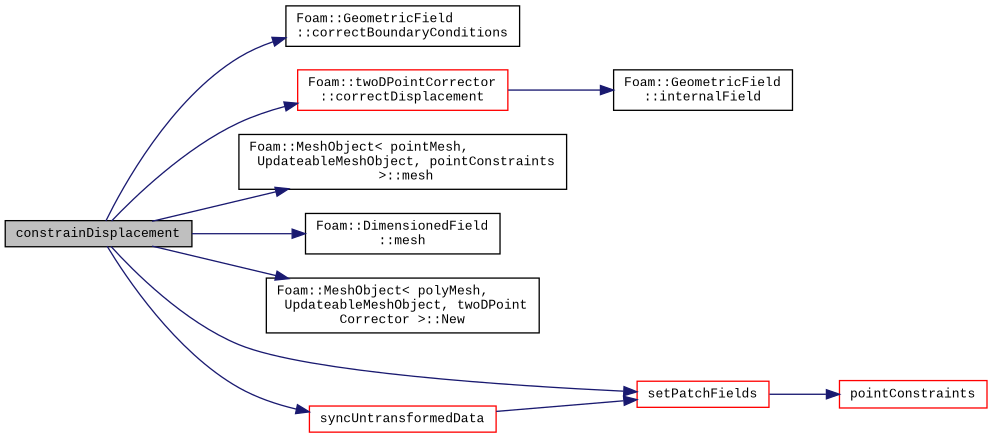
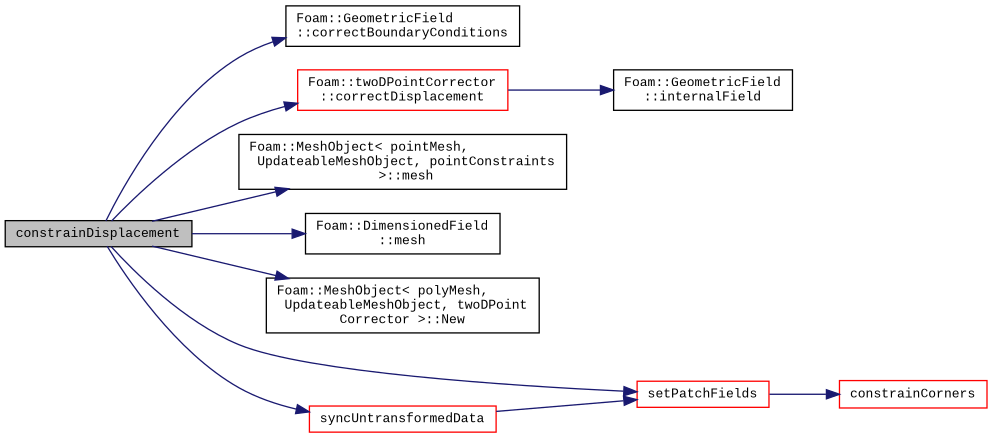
  digraph {
    fontname="Liberation Mono"
    rankdir=LR
    node [color=black fontname="Liberation Mono" fontsize=10 shape=record]
    edge [color=midnightblue fontname="Liberation Mono" fontsize=10 labelfontname=FreeSans labelfontsize=10 style=solid]
    n1 [fillcolor=grey75 fontcolor=black height=0.2 label=constrainDisplacement style=filled width=0.4]
    n2 [height=0.2 label="Foam::GeometricField\l::correctBoundaryConditions" width=0.4]
    n3 [color=red height=0.2 label="Foam::twoDPointCorrector\l::correctDisplacement" width=0.4]
    n4 [height=0.2 label="Foam::MeshObject\< pointMesh,\l UpdateableMeshObject, pointConstraints\l \>::mesh" width=0.4]
    n5 [height=0.2 label="Foam::DimensionedField\l::mesh" width=0.4]
    n6 [height=0.2 label="Foam::MeshObject\< polyMesh,\l UpdateableMeshObject, twoDPoint\lCorrector \>::New" width=0.4]
    n7 [color=red height=0.2 label=setPatchFields width=0.4]
    n8 [color=red height=0.2 label=syncUntransformedData width=0.4]
-   n9 [color=red height=0.2 label=pointConstraints width=0.4]
+   n9 [color=red height=0.2 label=constrainCorners width=0.4]
    n10 [height=0.2 label="Foam::GeometricField\l::internalField" width=0.4]
    n1 -> n2
    n1 -> n3
    n1 -> n4
    n1 -> n5
    n1 -> n6
    n1 -> n7
    n1 -> n8
    n3 -> n10
    n7 -> n9
    n8 -> n7
  }
